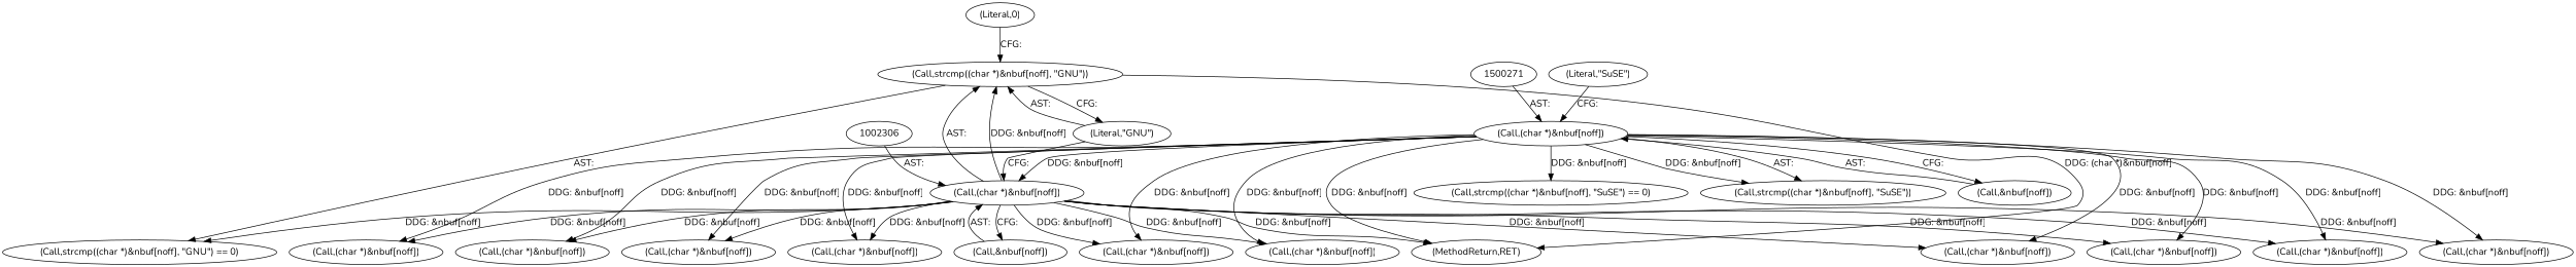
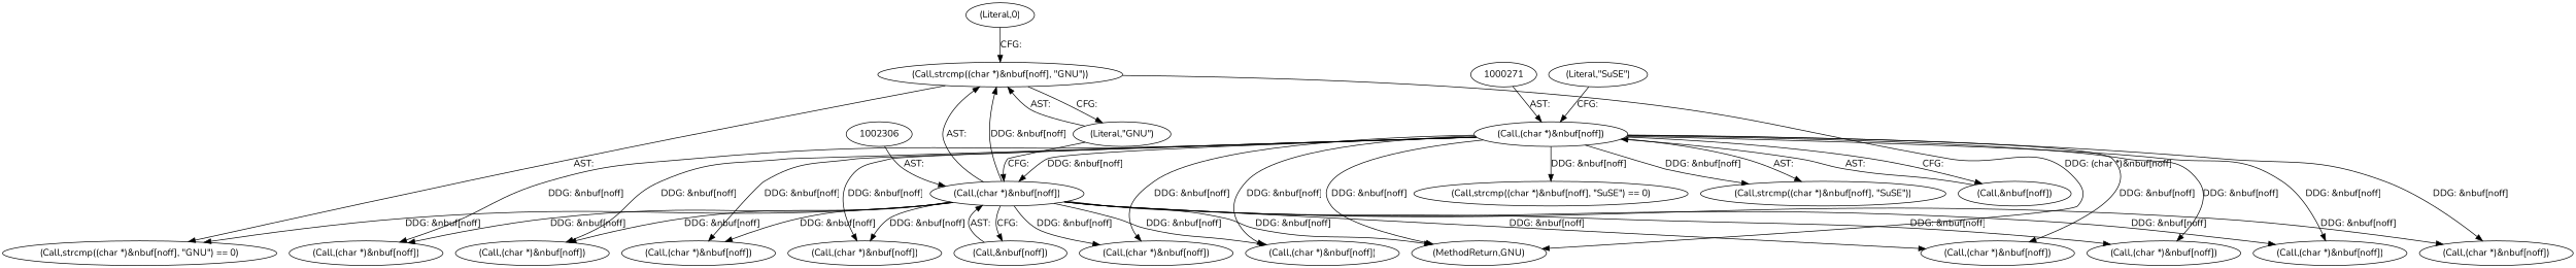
  digraph {
    fontname=Nunito
    node [fontname=Nunito]
    edge [fontname=Nunito]
    n1 [label="(Call,strcmp((char *)&nbuf[noff], \"GNU\"))"]
-   n2 [label="(MethodReturn,RET)"]
+   n2 [label="(MethodReturn,GNU)"]
    n3 [label="(Literal,\"GNU\")"]
    n4 [label="(Call,strcmp((char *)&nbuf[noff], \"GNU\") == 0)"]
    n5 [label="(Call,(char *)&nbuf[noff])"]
    n6 [label="(Call,(char *)&nbuf[noff])"]
    n7 [label="(Call,(char *)&nbuf[noff])"]
    n8 [label="(Call,(char *)&nbuf[noff])"]
    n9 [label="(Call,(char *)&nbuf[noff])"]
    n10 [label="(Call,(char *)&nbuf[noff])"]
    n11 [label="(Call,(char *)&nbuf[noff])"]
    n12 [label="(Call,(char *)&nbuf[noff])"]
    n13 [label="(Call,&nbuf[noff])"]
    n14 [label="(Call,(char *)&nbuf[noff])"]
    n15 [label="(Call,(char *)&nbuf[noff])"]
    n16 [label="(Call,(char *)&nbuf[noff])"]
    n17 [label="(Call,(char *)&nbuf[noff])"]
    n18 [label="(Call,strcmp((char *)&nbuf[noff], \"SuSE\") == 0)"]
    n19 [label="(Call,strcmp((char *)&nbuf[noff], \"SuSE\"))"]
    n20 [label="(Call,&nbuf[noff])"]
    n21 [label="(Literal,0)"]
    n22 [label="(Literal,\"SuSE\")"]
    n23 [label=1002306]
-   1000271 [label=1500271]
+   1000271
    n1 -> n2 [label="DDG: (char *)&nbuf[noff]"]
    n1 -> n3 [label="CFG: "]
    n1 -> n4 [label="AST: "]
    n3 -> n1 [label="AST: "]
    n3 -> n5 [label="CFG: "]
    n5 -> n1 [label="AST: "]
    n5 -> n1 [label="DDG: &nbuf[noff]"]
    n5 -> n2 [label="DDG: &nbuf[noff]"]
    n5 -> n4 [label="DDG: &nbuf[noff]"]
    n5 -> n6 [label="DDG: &nbuf[noff]"]
    n5 -> n7 [label="DDG: &nbuf[noff]"]
    n5 -> n8 [label="DDG: &nbuf[noff]"]
    n5 -> n9 [label="DDG: &nbuf[noff]"]
    n5 -> n10 [label="DDG: &nbuf[noff]"]
    n5 -> n11 [label="DDG: &nbuf[noff]"]
    n5 -> n12 [label="DDG: &nbuf[noff]"]
    n5 -> n13 [label="CFG: "]
    n5 -> n14 [label="DDG: &nbuf[noff]"]
    n5 -> n15 [label="DDG: &nbuf[noff]"]
    n5 -> n16 [label="DDG: &nbuf[noff]"]
    n13 -> n5 [label="AST: "]
    n17 -> n2 [label="DDG: &nbuf[noff]"]
    n17 -> n5 [label="DDG: &nbuf[noff]"]
    n17 -> n6 [label="DDG: &nbuf[noff]"]
    n17 -> n7 [label="DDG: &nbuf[noff]"]
    n17 -> n8 [label="DDG: &nbuf[noff]"]
    n17 -> n9 [label="DDG: &nbuf[noff]"]
    n17 -> n10 [label="DDG: &nbuf[noff]"]
    n17 -> n11 [label="DDG: &nbuf[noff]"]
    n17 -> n12 [label="DDG: &nbuf[noff]"]
    n17 -> n14 [label="DDG: &nbuf[noff]"]
    n17 -> n15 [label="DDG: &nbuf[noff]"]
    n17 -> n16 [label="DDG: &nbuf[noff]"]
    n17 -> n18 [label="DDG: &nbuf[noff]"]
    n17 -> n19 [label="AST: "]
    n17 -> n19 [label="DDG: &nbuf[noff]"]
    n17 -> n20 [label="CFG: "]
    n20 -> n17 [label="AST: "]
    n21 -> n1 [label="CFG: "]
    n22 -> n17 [label="CFG: "]
    n23 -> n5 [label="AST: "]
    1000271 -> n17 [label="AST: "]
  }
